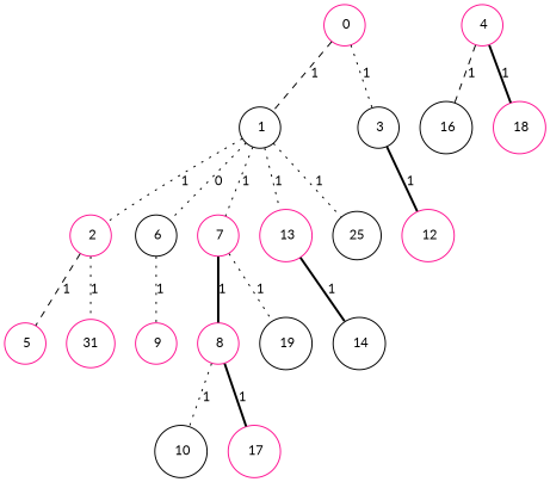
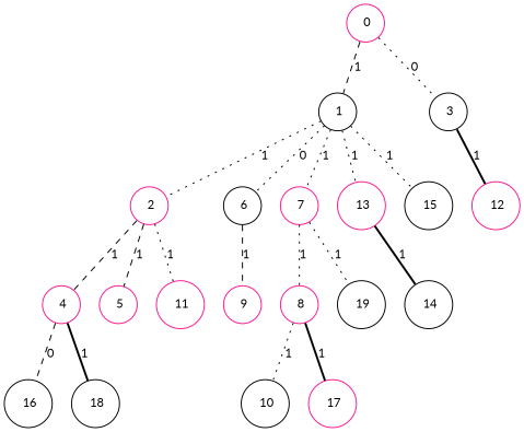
  graph {
    fixedsize="true;"
    fontname=Lato
    node [color=deeppink fontname=Lato fontsize=12 hight=.12 shape=circle]
    edge [fontname=Lato fontsize=12 style=dotted]
    n1 [label=" 0" width=.12]
    n2 [color=black label=" 1" width=.12]
    n3 [color=black label=" 3" width=.12]
    n4 [label=" 2" width=.12]
    n5 [color=black label=" 6" width=.12]
    n6 [label=" 7" width=.12]
    n7 [label=" 13" width=.12]
-   n8 [color=black label=25 width=.12]
+   n8 [color=black label=" 15" width=.12]
    n9 [label=" 12" width=.12]
    n10 [label=" 4" width=.12]
    n11 [label=" 5" width=.12]
-   n12 [label=31 width=.12]
+   n12 [label=" 11" width=.12]
    n13 [label=" 9" width=.12]
    n14 [label=" 8" width=.12]
    n15 [color=black label=" 19" width=.12]
    n16 [color=black label=" 14" width=.12]
    n17 [color=black label=" 16" width=.12]
-   n18 [label=" 18" width=.12]
+   n18 [color=black label=" 18" width=.12]
    n19 [color=black label=" 10" width=.12]
    n20 [label=" 17" width=.12]
    n1 -- n2 [label=1 style=dashed]
-   n1 -- n3 [label=1]
+   n1 -- n3 [label=0]
    n2 -- n4 [label=1]
    n2 -- n5 [label=0]
    n2 -- n6 [label=1]
    n2 -- n7 [label=1]
    n2 -- n8 [label=1]
    n3 -- n9 [label=1 style=bold]
+   n4 -- n10 [label=1 style=dashed]
    n4 -- n11 [label=1 style=dashed]
    n4 -- n12 [label=1]
-   n5 -- n13 [label=1]
-   n6 -- n14 [label=1 style=bold]
+   n5 -- n13 [label=1 style=dashed]
+   n6 -- n14 [label=1]
    n6 -- n15 [label=1]
    n7 -- n16 [label=1 style=bold]
-   n10 -- n17 [label=1 style=dashed]
+   n10 -- n17 [label=0 style=dashed]
    n10 -- n18 [label=1 style=bold]
    n14 -- n19 [label=1]
    n14 -- n20 [label=1 style=bold]
  }
